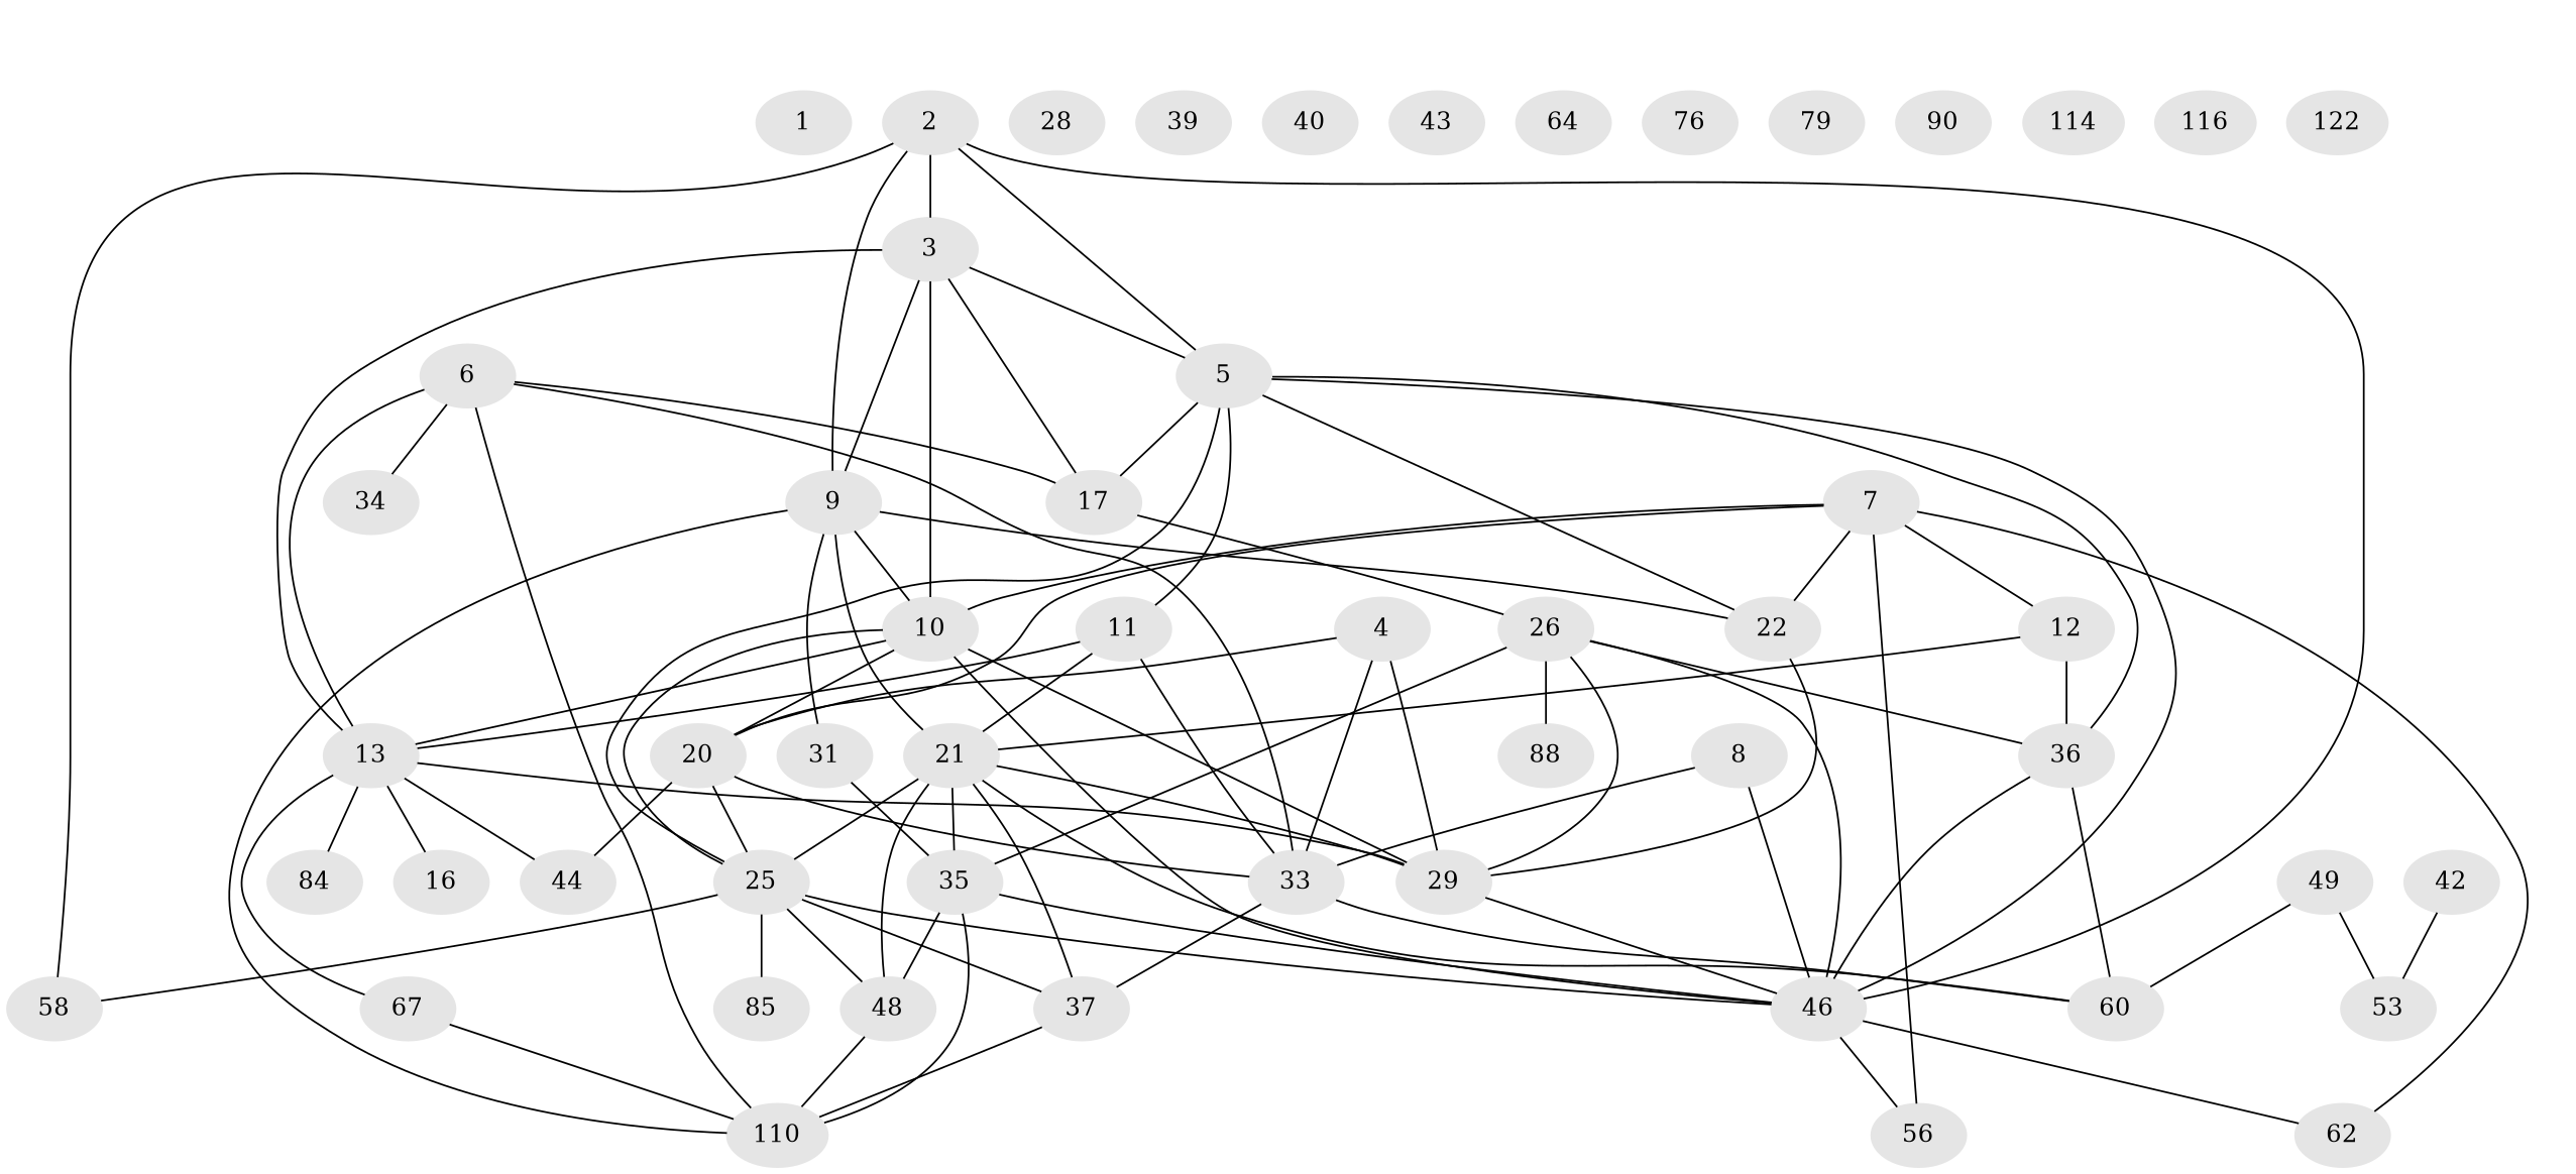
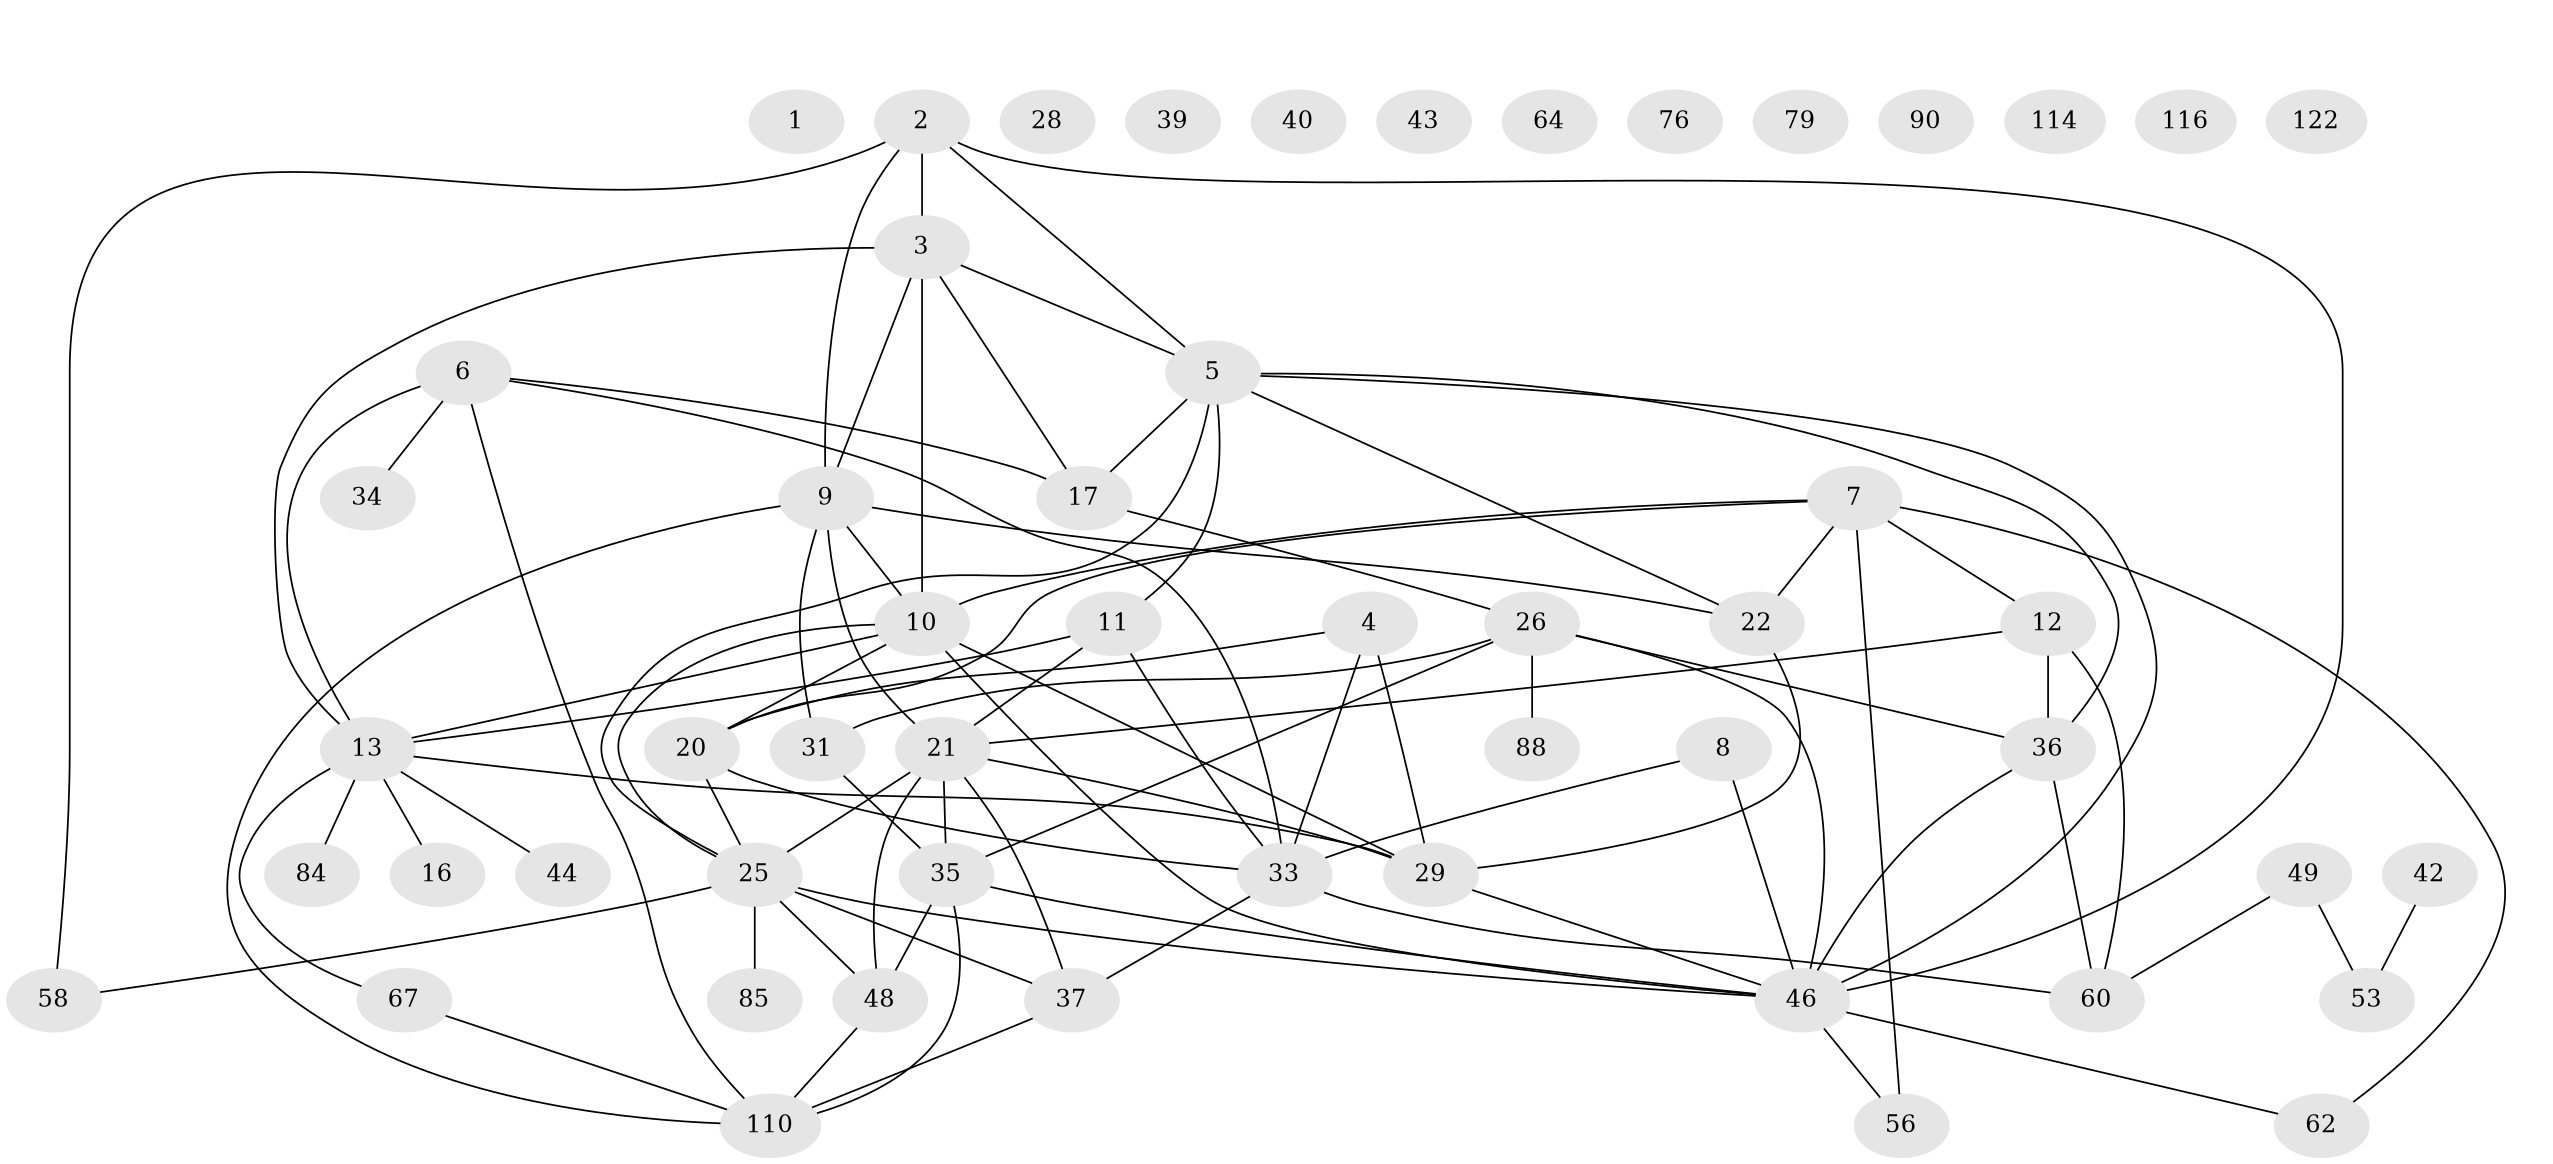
  graph {
    node [color=gray90 style=filled]
    1 [super="+80"]
    2 [super="+105+70"]
    3 [super="+91"]
    5 [super="+52+24+77"]
    9 [super="+86"]
    46 [super="+108+123+78"]
    58
    10 [super="+66+54"]
    13 [super="+72+14"]
    17 [super="+82+19"]
    11 [super="+18+57"]
    22 [super="+81+23"]
    25 [super="+99+55+74"]
    36 [super="+38"]
    110 [super="+117+126"]
    21 [super="+68+32"]
    31 [super="+87+63"]
    56
    62 [super="+103"]
    20 [super="+71"]
    29 [super="+30"]
    16
    44
    67
    84
    26 [super="+27"]
    4 [super="+95"]
    33 [super="+41"]
    37 [super="+51"]
    60 [super="+96+92"]
    48 [super="+50"]
    85
    6 [super="+104+15"]
    34 [super="+69"]
    7 [super="+89+45"]
    12
    8
    35 [super="+47"]
    88
    28
    39
    40 [super="+73"]
    53 [super="+120"]
    42
    43
    49 [super="+75"]
    64 [super="+121"]
    76
    79
    90
    114
    116
    122
    2 -- 3
    2 -- 5
    2 -- 9
    2 -- 46
    2 -- 58
    3 -- 5
    3 -- 9
    3 -- 10
    3 -- 13
    3 -- 17
    5 -- 46
    5 -- 17
    5 -- 11
    5 -- 22
    5 -- 25
    5 -- 36
    9 -- 10
    9 -- 22
    9 -- 110
    9 -- 21
    9 -- 31
    46 -- 56
    46 -- 62
    10 -- 46
    10 -- 13
    10 -- 25
    10 -- 20
    10 -- 29
    13 -- 29
    13 -- 16
    13 -- 44
    13 -- 67
    13 -- 84
    17 -- 26
    11 -- 13
    11 -- 21
    11 -- 33
    22 -- 29
    25 -- 46
    25 -- 58
    25 -- 37
    25 -- 48
    25 -- 85 [weight=2]
    36 -- 46
    36 -- 60
    21 -- 25 [weight=2]
    21 -- 29 [weight=2]
    21 -- 37
-   21 -- 60
+   12 -- 60
    21 -- 48
    21 -- 35
    31 -- 35
    20 -- 25
-   20 -- 44
    20 -- 33
    29 -- 46
    67 -- 110
    26 -- 46
    26 -- 36
-   26 -- 29
+   26 -- 31
    26 -- 35
    26 -- 88
    4 -- 20
    4 -- 29
    4 -- 33
    33 -- 37
    33 -- 60 [weight=2]
    37 -- 110
    48 -- 110
    6 -- 13
    6 -- 17
    6 -- 110
    6 -- 33
    6 -- 34
    7 -- 10
    7 -- 22
    7 -- 56
    7 -- 62
    7 -- 20
    7 -- 12
    12 -- 36
    12 -- 21
    8 -- 46
    8 -- 33
    35 -- 46
    35 -- 110
    35 -- 48
    42 -- 53
    49 -- 60
    49 -- 53
  }
